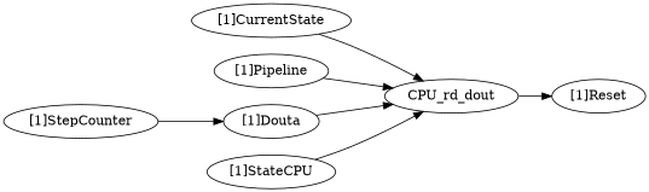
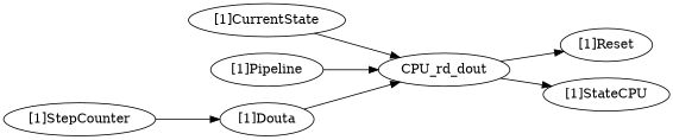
  strict digraph {
    rankdir=LR
    node [complexity=3 importance=0.0546357427374]
    "[1]CurrentState" [importance=0.0709703909145 rank=0.0236567969715]
    CPU_rd_dout [complexity=0 importance=0.0335319268335 rank=0.0]
    "[1]Reset" [complexity=1 importance=0.0881676695709 rank=0.0881676695709]
    "[1]Pipeline" [importance=0.0621505072803 rank=0.0207168357601]
    "[1]Douta" [complexity=2 rank=0.0273178713687]
    "[1]StateCPU" [rank=0.0182119142458]
    "[1]StepCounter" [complexity=7 importance=0.553566982005 rank=0.0790809974293]
    "[1]CurrentState" -> CPU_rd_dout
    CPU_rd_dout -> "[1]Reset"
    "[1]Pipeline" -> CPU_rd_dout
    "[1]Douta" -> CPU_rd_dout
-   "[1]StateCPU" -> CPU_rd_dout
+   CPU_rd_dout -> "[1]StateCPU"
    "[1]StepCounter" -> "[1]Douta"
  }
